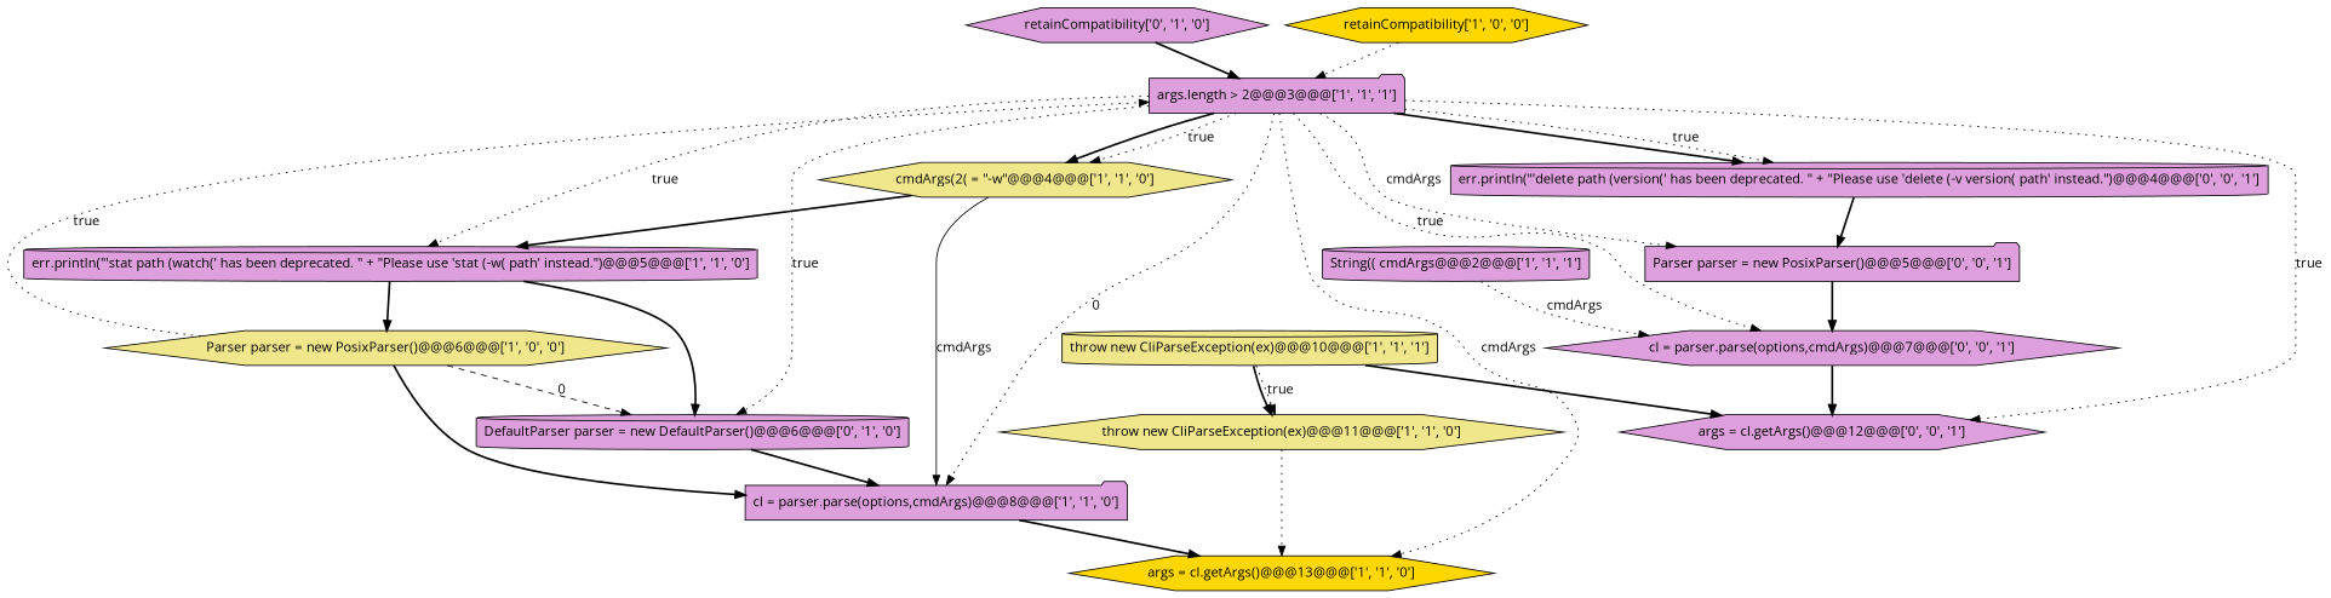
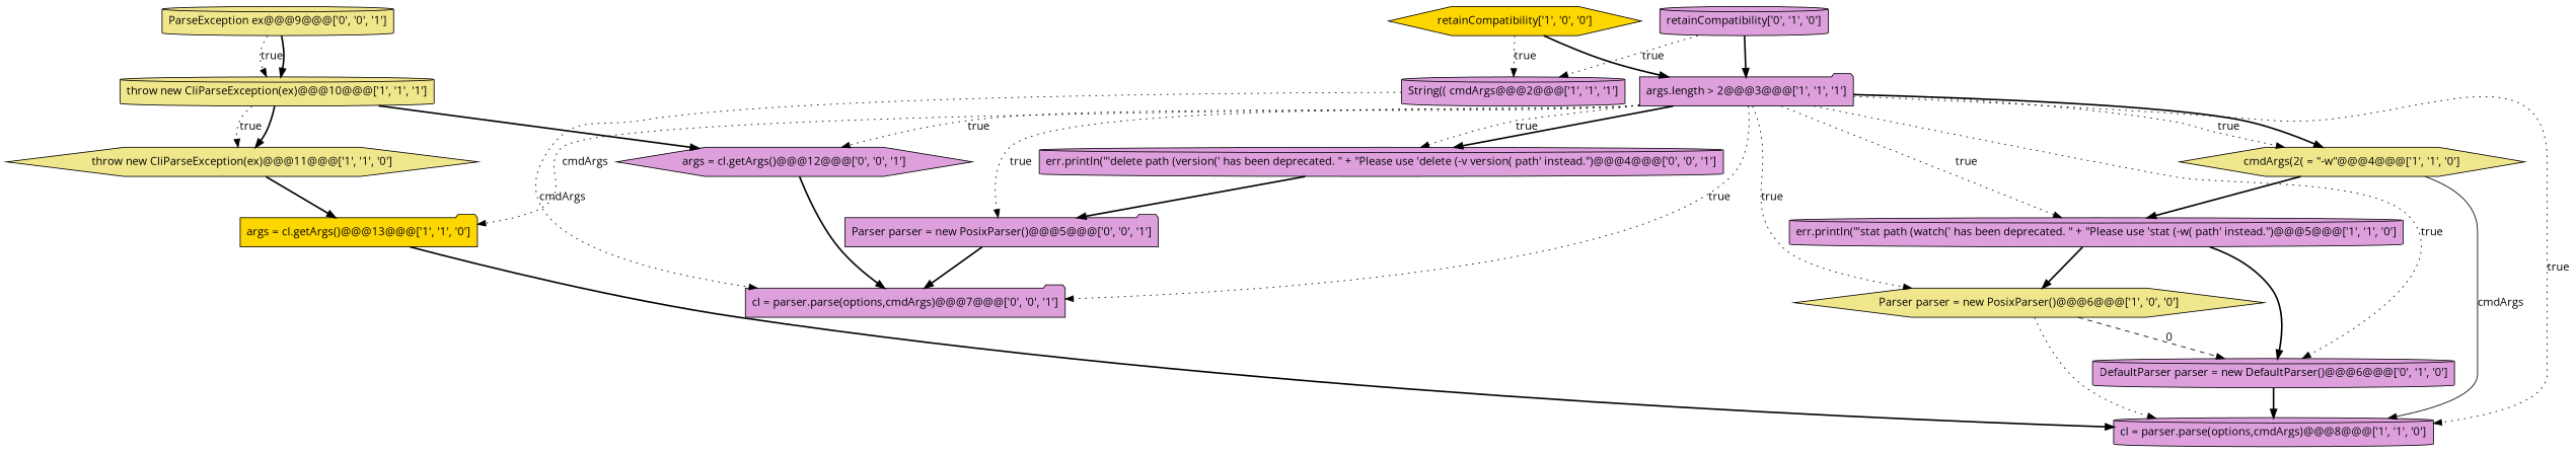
  digraph {
    fontname="Open Sans"
    node [fillcolor=plum fontname="Open Sans" shape=cylinder style=filled]
    edge [fontname="Open Sans" style=bold]
-   n1 [label="cl = parser.parse(options,cmdArgs)@@@8@@@['1', '1', '0']" shape=folder]
-   n2 [fillcolor=gold label="args = cl.getArgs()@@@13@@@['1', '1', '0']" shape=hexagon]
-   n3 [label="cl = parser.parse(options,cmdArgs)@@@7@@@['0', '0', '1']" shape=hexagon]
+   n1 [label="cl = parser.parse(options,cmdArgs)@@@8@@@['1', '1', '0']"]
+   n2 [fillcolor=gold label="args = cl.getArgs()@@@13@@@['1', '1', '0']" shape=folder]
+   n3 [label="cl = parser.parse(options,cmdArgs)@@@7@@@['0', '0', '1']" shape=folder]
    n4 [label="args = cl.getArgs()@@@12@@@['0', '0', '1']" shape=hexagon]
    n5 [fillcolor=khaki label="throw new CliParseException(ex)@@@11@@@['1', '1', '0']" shape=hexagon]
-   n6 [label="retainCompatibility['0', '1', '0']" shape=hexagon]
+   n6 [label="retainCompatibility['0', '1', '0']"]
    n7 [label="String(( cmdArgs@@@2@@@['1', '1', '1']"]
    n8 [label="args.length > 2@@@3@@@['1', '1', '1']" shape=folder]
    n9 [fillcolor=khaki label="cmdArgs(2( = \"-w\"@@@4@@@['1', '1', '0']" shape=hexagon]
    n10 [label="err.println(\"'stat path (watch(' has been deprecated. \" + \"Please use 'stat (-w( path' instead.\")@@@5@@@['1', '1', '0']"]
    n11 [label="DefaultParser parser = new DefaultParser()@@@6@@@['0', '1', '0']"]
    n12 [label="Parser parser = new PosixParser()@@@5@@@['0', '0', '1']" shape=folder]
    n13 [label="err.println(\"'delete path (version(' has been deprecated. \" + \"Please use 'delete (-v version( path' instead.\")@@@4@@@['0', '0', '1']"]
    n14 [fillcolor=khaki label="Parser parser = new PosixParser()@@@6@@@['1', '0', '0']" shape=hexagon]
+   n15 [fillcolor=khaki label="ParseException ex@@@9@@@['0', '0', '1']"]
    n16 [fillcolor=khaki label="throw new CliParseException(ex)@@@10@@@['1', '1', '1']"]
    n17 [fillcolor=gold label="retainCompatibility['1', '0', '0']" shape=hexagon]
-   n1 -> n2
-   n3 -> n4
-   n5 -> n2 [style=dotted]
+   n2 -> n1
+   n4 -> n3
+   n5 -> n2
+   n6 -> n7 [label=true style=dotted]
    n6 -> n8
    n7 -> n3 [label=cmdArgs style=dotted]
-   n8 -> n1 [label=0 style=dotted]
+   n8 -> n1 [label=true style=dotted]
    n8 -> n2 [label=cmdArgs style=dotted]
    n8 -> n3 [label=true style=dotted]
    n8 -> n4 [label=true style=dotted]
    n8 -> n9
    n8 -> n9 [label=true style=dotted]
    n8 -> n10 [label=true style=dotted]
    n8 -> n11 [label=true style=dotted]
-   n8 -> n12 [label=cmdArgs style=dotted]
+   n8 -> n12 [label=true style=dotted]
    n8 -> n13
    n8 -> n13 [label=true style=dotted]
-   n14 -> n8 [label=true style=dotted]
+   n8 -> n14 [label=true style=dotted]
    n9 -> n1 [label=cmdArgs style=solid]
    n9 -> n10
    n10 -> n11
    n10 -> n14
    n11 -> n1
    n12 -> n3
    n13 -> n12
-   n14 -> n1
+   n14 -> n1 [style=dotted]
    n14 -> n11 [label=0 style=dashed]
+   n15 -> n16 [label=true style=dotted]
+   n15 -> n16
    n16 -> n4
    n16 -> n5
    n16 -> n5 [label=true style=dotted]
-   n17 -> n8 [style=dotted]
+   n17 -> n7 [label=true style=dotted]
+   n17 -> n8
  }
